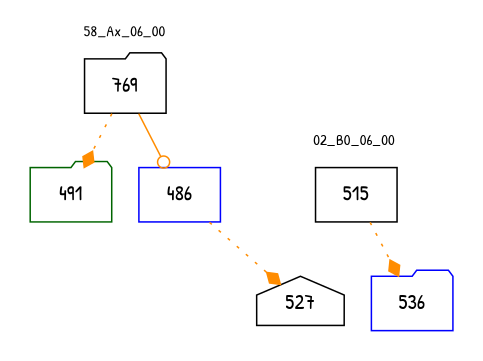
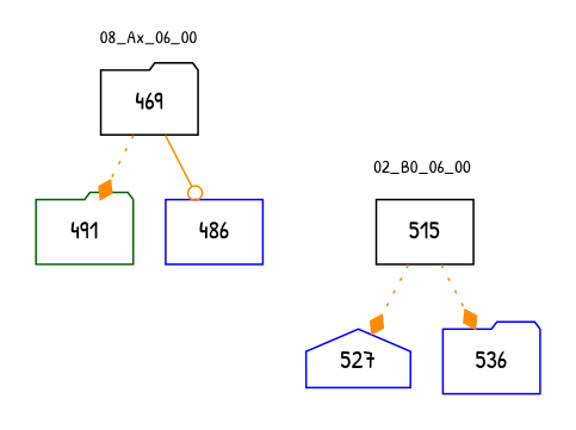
  digraph {
    fontname="Patrick Hand"
    node [color=black fontname="Patrick Hand" shape=folder]
    edge [arrowhead=diamond color=darkorange fontname="Patrick Hand" style=dotted]
-   n1 [label=769]
+   n1 [label=469]
    n2 [color=darkgreen label=491]
    n3 [color=blue label=486 shape=box]
    n4 [label=515 shape=box]
-   n5 [label=527 shape=house]
+   n5 [color=blue label=527 shape=house]
    n6 [color=blue label=536]
    subgraph cluster_1 {
      color=white
      fontsize=10
-     label="58_Ax_06_00"
+     label="08_Ax_06_00"
      n1
      n2
      n3
    }
    subgraph cluster_2 {
      color=white
      fontsize=10
      label="02_B0_06_00"
      n4
      n5
      n6
    }
    n1 -> n2
    n1 -> n3 [arrowhead=odot style=solid]
-   n3 -> n5
+   n4 -> n5
    n4 -> n6
  }
